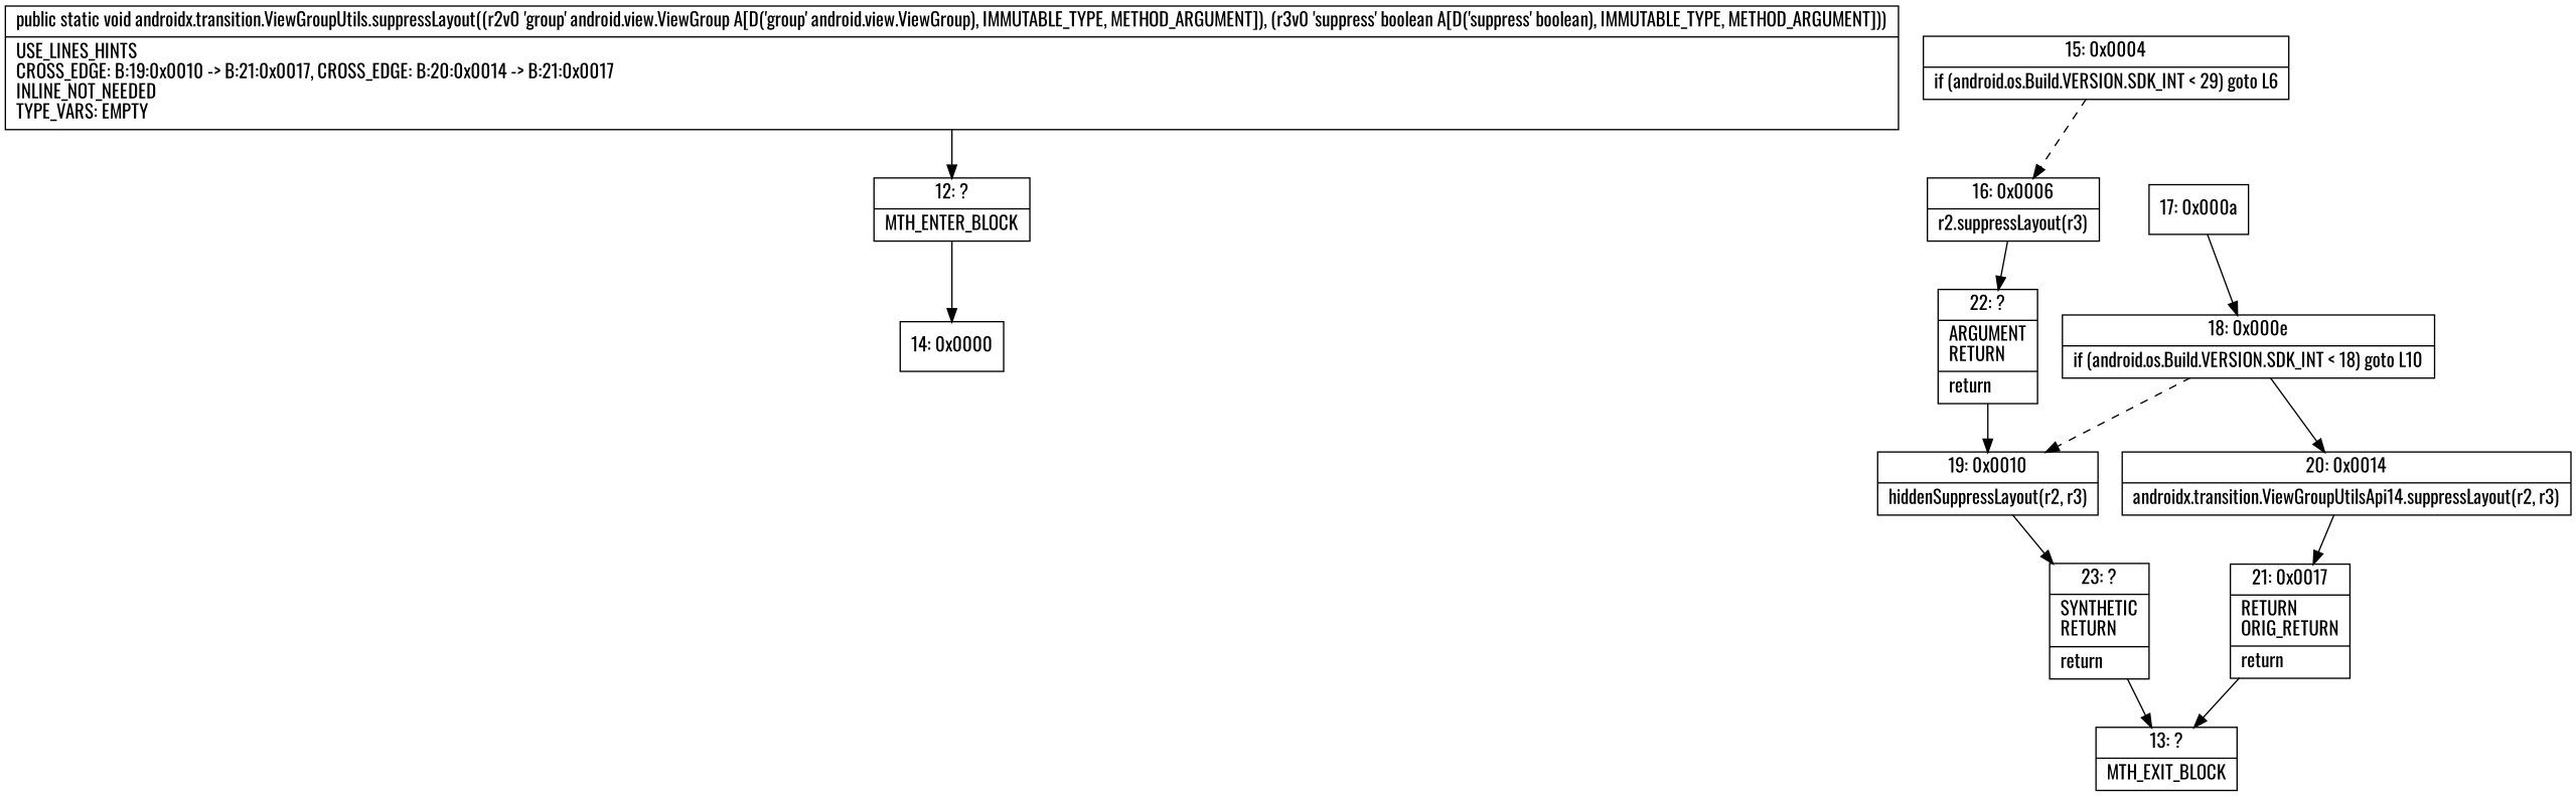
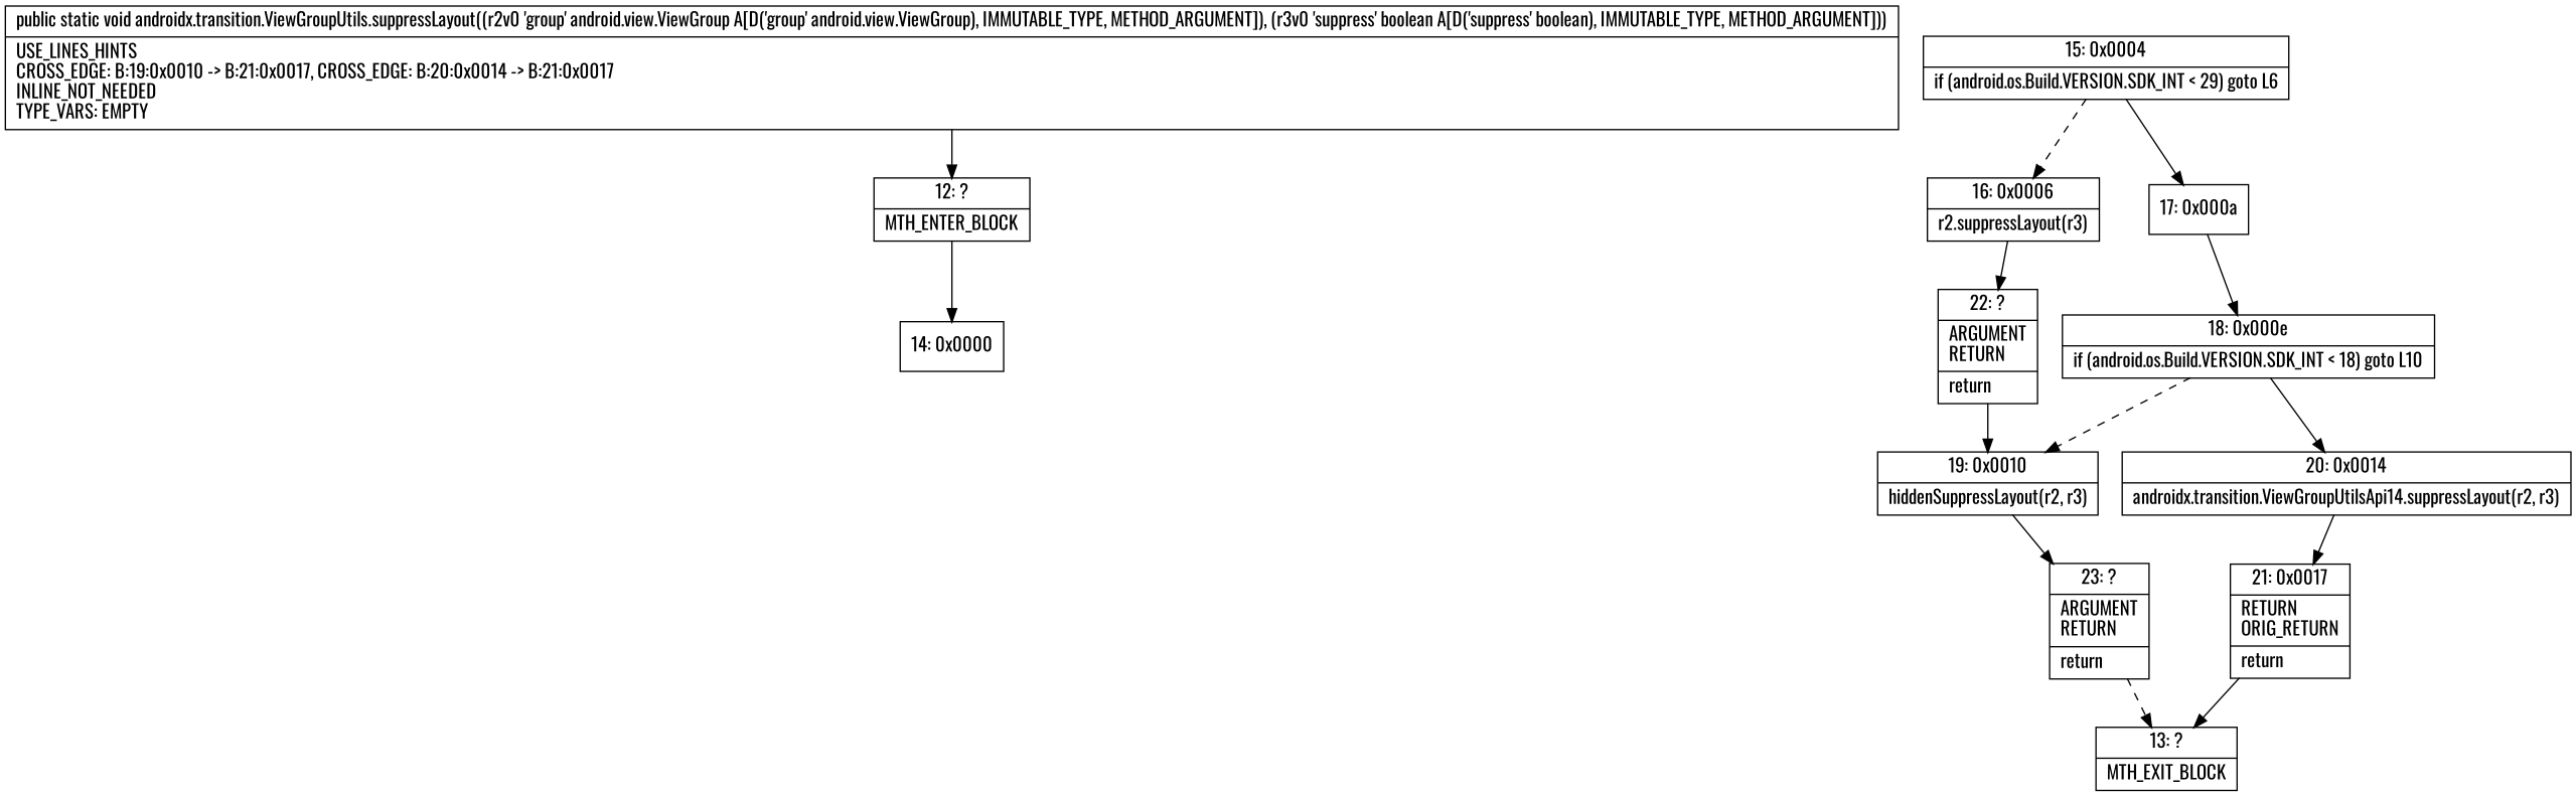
  digraph {
    fontname=Oswald
    node [fontname=Oswald shape=record]
    edge [fontname=Oswald]
    n1 [label="{12\:\ ?|MTH_ENTER_BLOCK\l}"]
    n2 [label="{14\:\ 0x0000}"]
    n3 [label="{15\:\ 0x0004|if (android.os.Build.VERSION.SDK_INT \< 29) goto L6\l}"]
    n4 [label="{16\:\ 0x0006|r2.suppressLayout(r3)\l}"]
    n5 [label="{17\:\ 0x000a}"]
    n6 [label="{22\:\ ?|ARGUMENT\lRETURN\l|return\l}"]
    n7 [label="{18\:\ 0x000e|if (android.os.Build.VERSION.SDK_INT \< 18) goto L10\l}"]
    n8 [label="{19\:\ 0x0010|hiddenSuppressLayout(r2, r3)\l}"]
    n9 [label="{13\:\ ?|MTH_EXIT_BLOCK\l}"]
    n10 [label="{20\:\ 0x0014|androidx.transition.ViewGroupUtilsApi14.suppressLayout(r2, r3)\l}"]
-   n11 [label="{23\:\ ?|SYNTHETIC\lRETURN\l|return\l}"]
+   n11 [label="{23\:\ ?|ARGUMENT\lRETURN\l|return\l}"]
    n12 [label="{21\:\ 0x0017|RETURN\lORIG_RETURN\l|return\l}"]
    n13 [label="{public static void androidx.transition.ViewGroupUtils.suppressLayout((r2v0 'group' android.view.ViewGroup A[D('group' android.view.ViewGroup), IMMUTABLE_TYPE, METHOD_ARGUMENT]), (r3v0 'suppress' boolean A[D('suppress' boolean), IMMUTABLE_TYPE, METHOD_ARGUMENT]))  | USE_LINES_HINTS\lCROSS_EDGE: B:19:0x0010 \-\> B:21:0x0017, CROSS_EDGE: B:20:0x0014 \-\> B:21:0x0017\lINLINE_NOT_NEEDED\lTYPE_VARS: EMPTY\l}"]
    n1 -> n2
    n3 -> n4 [style=dashed]
+   n3 -> n5
    n4 -> n6
    n5 -> n7
    n6 -> n8
    n7 -> n8 [style=dashed]
    n7 -> n10
    n8 -> n11
    n10 -> n12
-   n11 -> n9
+   n11 -> n9 [style=dashed]
    n12 -> n9
    n13 -> n1
  }
